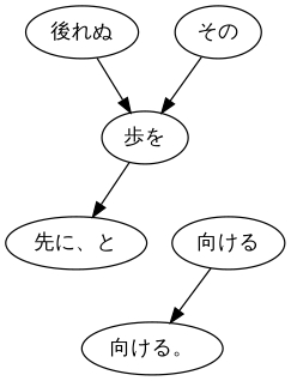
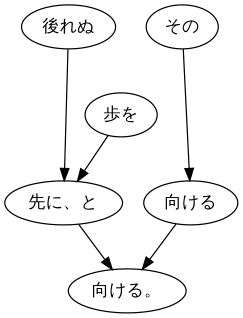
  digraph {
    fontname=Montserrat
    node [fontname=Montserrat]
    edge [fontname=Montserrat]
    n1 [label="後れぬ"]
    n2 [label="先に、と"]
    n3 [label="向ける。"]
    n4 [label="その"]
    n5 [label="向ける"]
    n6 [label="歩を"]
-   n1 -> n6
-   n4 -> n6
+   n1 -> n2
+   n2 -> n3
+   n4 -> n5
    n5 -> n3
    n6 -> n2
  }
